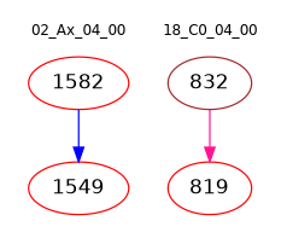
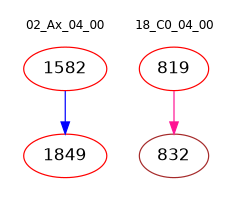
  digraph {
    fontname="DejaVu Sans"
    node [color=red fontname="DejaVu Sans"]
    edge [fontname="DejaVu Sans"]
    n1 [label=1582]
-   n2 [label=1549]
+   n2 [label=1849]
    n3 [color=brown label=832]
    n4 [label=819]
    subgraph cluster_1 {
      color=white
      fontsize=10
      label="02_Ax_04_00"
      n1
      n2
    }
    subgraph cluster_2 {
      color=white
      fontsize=10
      label="18_C0_04_00"
      n3
      n4
    }
    n1 -> n2 [color=blue]
-   n3 -> n4 [color=deeppink]
+   n4 -> n3 [color=deeppink]
  }
